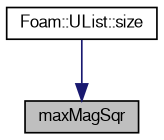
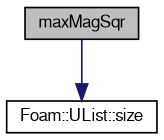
  digraph {
    rankdir=TB
    node [color=black fontname=FreeSans fontsize=10 shape=record]
    n1 [fillcolor=grey75 fontcolor=black height=0.2 label=maxMagSqr style=filled width=0.4]
    n2 [height=0.2 label="Foam::UList::size" width=0.4]
-   n2 -> n1 [color=midnightblue fontname=FreeSans fontsize=10 labelfontname=FreeSans labelfontsize=10 style=solid arrowhead=normal]
+   n1 -> n2 [color=midnightblue fontname=FreeSans fontsize=10 labelfontname=FreeSans labelfontsize=10 style=solid arrowhead=normal]
  }
